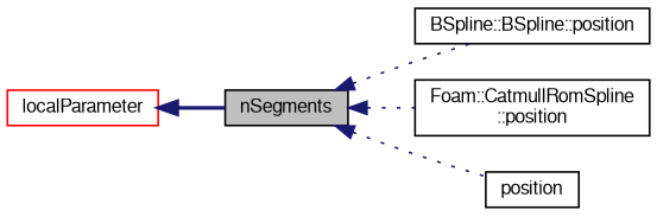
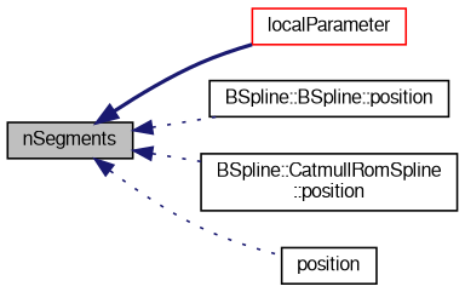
  digraph {
    rankdir=LR
    node [color=black fontname=FreeSans fontsize=10 shape=record]
    edge [color=midnightblue dir=back fontname=FreeSans fontsize=10 labelfontname=FreeSans labelfontsize=10 style=dotted]
    n1 [fillcolor=grey75 fontcolor=black height=0.2 label=nSegments style=filled width=0.4]
    n2 [color=red height=0.2 label=localParameter width=0.4]
    n3 [height=0.2 label="BSpline::BSpline::position" width=0.4]
-   n4 [height=0.2 label="Foam::CatmullRomSpline\l::position" width=0.4]
+   n4 [height=0.2 label="BSpline::CatmullRomSpline\l::position" width=0.4]
    n5 [height=0.2 label=position width=0.4]
-   n2 -> n1 [style=bold]
+   n1 -> n2 [style=bold]
    n1 -> n3
    n1 -> n4
    n1 -> n5
  }
